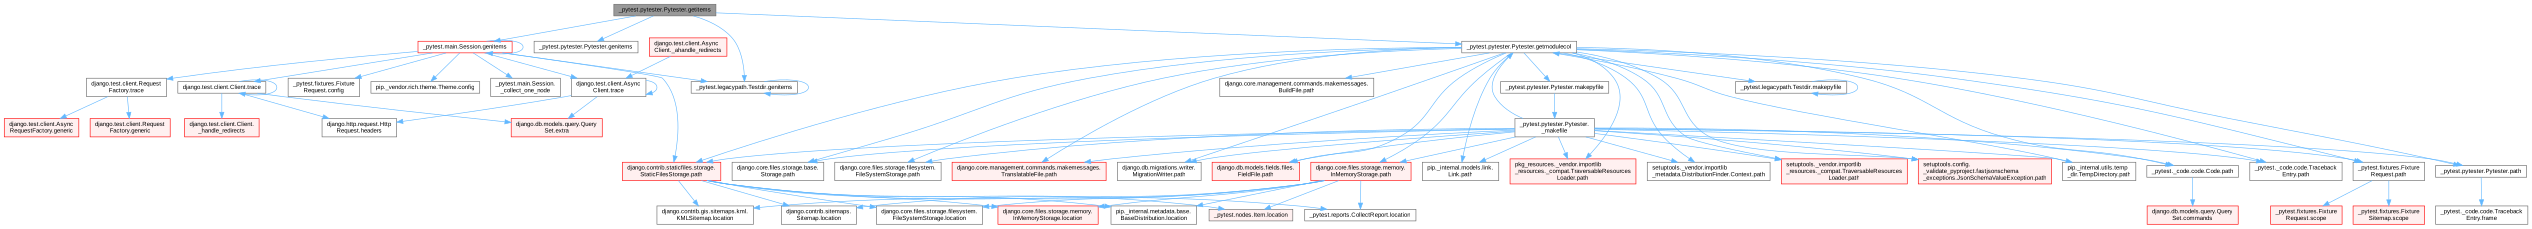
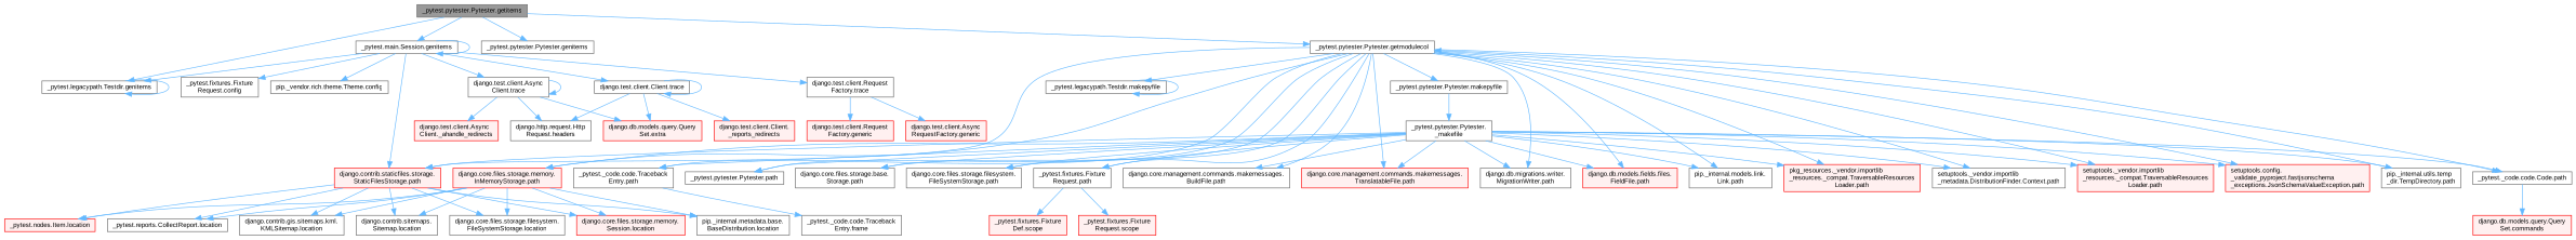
  digraph {
    fontname="Liberation Sans"
    rankdir=TB
    node [color=grey40 fillcolor=white fontname="Liberation Sans" fontsize=10 shape=box style=filled]
    edge [color=steelblue1 fontname="Liberation Sans" fontsize=10 labelfontname=Helvetica labelfontsize=10 style=solid]
    n1 [color=gray40 fillcolor=grey60 fontcolor=black height=0.2 label="_pytest.pytester.Pytester.getitems" width=0.4]
    n2 [height=0.2 label="_pytest.legacypath.Testdir.genitems" width=0.4]
-   n3 [color=red height=0.2 label="_pytest.main.Session.genitems" width=0.4]
+   n3 [height=0.2 label="_pytest.main.Session.genitems" width=0.4]
    n4 [height=0.2 label="_pytest.pytester.Pytester.genitems" width=0.4]
    n5 [height=0.2 label="_pytest.pytester.Pytester.getmodulecol" width=0.4]
-   n6 [height=0.2 label="_pytest.main.Session.\l_collect_one_node" width=0.4]
    n7 [height=0.2 label="_pytest.fixtures.Fixture\lRequest.config" width=0.4]
    n8 [height=0.2 label="pip._vendor.rich.theme.Theme.config" width=0.4]
    n9 [height=0.2 label="django.test.client.Async\lClient.trace" width=0.4]
    n10 [height=0.2 label="django.test.client.Client.trace" width=0.4]
    n11 [height=0.2 label="django.test.client.Request\lFactory.trace" width=0.4]
    n12 [color=red fillcolor="#FFF0F0" height=0.2 label="django.contrib.staticfiles.storage.\lStaticFilesStorage.path" width=0.4]
    n13 [height=0.2 label="_pytest.legacypath.Testdir.makepyfile" width=0.4]
    n14 [height=0.2 label="_pytest.pytester.Pytester.makepyfile" width=0.4]
    n15 [height=0.2 label="_pytest._code.code.Code.path" width=0.4]
    n16 [height=0.2 label="_pytest._code.code.Traceback\lEntry.path" width=0.4]
    n17 [height=0.2 label="_pytest.fixtures.Fixture\lRequest.path" width=0.4]
    n18 [height=0.2 label="_pytest.pytester.Pytester.path" width=0.4]
    n19 [height=0.2 label="django.core.files.storage.base.\lStorage.path" width=0.4]
    n20 [height=0.2 label="django.core.files.storage.filesystem.\lFileSystemStorage.path" width=0.4]
    n21 [color=red fillcolor="#FFF0F0" height=0.2 label="django.core.files.storage.memory.\lInMemoryStorage.path" width=0.4]
    n22 [height=0.2 label="django.core.management.commands.makemessages.\lBuildFile.path" width=0.4]
    n23 [color=red fillcolor="#FFF0F0" height=0.2 label="django.core.management.commands.makemessages.\lTranslatableFile.path" width=0.4]
    n24 [height=0.2 label="django.db.migrations.writer.\lMigrationWriter.path" width=0.4]
    n25 [color=red fillcolor="#FFF0F0" height=0.2 label="django.db.models.fields.files.\lFieldFile.path" width=0.4]
    n26 [height=0.2 label="pip._internal.models.link.\lLink.path" width=0.4]
    n27 [color=red fillcolor="#FFF0F0" height=0.2 label="pkg_resources._vendor.importlib\l_resources._compat.TraversableResources\lLoader.path" width=0.4]
    n28 [height=0.2 label="setuptools._vendor.importlib\l_metadata.DistributionFinder.Context.path" width=0.4]
    n29 [color=red fillcolor="#FFF0F0" height=0.2 label="setuptools._vendor.importlib\l_resources._compat.TraversableResources\lLoader.path" width=0.4]
    n30 [color=red fillcolor="#FFF0F0" height=0.2 label="setuptools.config.\l_validate_pyproject.fastjsonschema\l_exceptions.JsonSchemaValueException.path" width=0.4]
    n31 [color=red fillcolor="#FFF0F0" height=0.2 label="django.test.client.Async\lClient._ahandle_redirects" width=0.4]
    n32 [color=red fillcolor="#FFF0F0" height=0.2 label="django.db.models.query.Query\lSet.extra" width=0.4]
    n33 [height=0.2 label="django.http.request.Http\lRequest.headers" width=0.4]
-   n34 [color=red fillcolor="#FFF0F0" height=0.2 label="django.test.client.Client.\l_handle_redirects" width=0.4]
+   n34 [color=red fillcolor="#FFF0F0" height=0.2 label="django.test.client.Client.\l_reports_redirects" width=0.4]
    n35 [color=red fillcolor="#FFF0F0" height=0.2 label="django.test.client.Async\lRequestFactory.generic" width=0.4]
    n36 [color=red fillcolor="#FFF0F0" height=0.2 label="django.test.client.Request\lFactory.generic" width=0.4]
    n37 [height=0.2 label="_pytest.pytester.Pytester.\l_makefile" width=0.4]
    n38 [color=red fillcolor="#FFF0F0" height=0.2 label="django.db.models.query.Query\lSet.commands" width=0.4]
    n39 [height=0.2 label="_pytest._code.code.Traceback\lEntry.frame" width=0.4]
-   n40 [color=red fillcolor="#FFF0F0" height=0.2 label="_pytest.fixtures.Fixture\lSitemap.scope" width=0.4]
+   n40 [color=red fillcolor="#FFF0F0" height=0.2 label="_pytest.fixtures.Fixture\lDef.scope" width=0.4]
    n41 [color=red fillcolor="#FFF0F0" height=0.2 label="_pytest.fixtures.Fixture\lRequest.scope" width=0.4]
-   n42 [fillcolor="#FFF0F0" height=0.2 label="_pytest.nodes.Item.location" width=0.4]
+   n42 [color=red fillcolor="#FFF0F0" height=0.2 label="_pytest.nodes.Item.location" width=0.4]
    n43 [height=0.2 label="_pytest.reports.CollectReport.location" width=0.4]
    n44 [height=0.2 label="django.contrib.gis.sitemaps.kml.\lKMLSitemap.location" width=0.4]
    n45 [height=0.2 label="django.contrib.sitemaps.\lSitemap.location" width=0.4]
    n46 [height=0.2 label="django.core.files.storage.filesystem.\lFileSystemStorage.location" width=0.4]
-   n47 [color=red fillcolor="#FFF0F0" height=0.2 label="django.core.files.storage.memory.\lInMemoryStorage.location" width=0.4]
+   n47 [color=red fillcolor="#FFF0F0" height=0.2 label="django.core.files.storage.memory.\lSession.location" width=0.4]
    n48 [height=0.2 label="pip._internal.metadata.base.\lBaseDistribution.location" width=0.4]
    n49 [height=0.2 label="pip._internal.utils.temp\l_dir.TempDirectory.path" width=0.4]
    n1 -> n2
    n1 -> n3
    n1 -> n4
    n1 -> n5
    n2 -> n2
    n3 -> n2
    n3 -> n3
-   n3 -> n6
    n3 -> n7
    n3 -> n8
    n3 -> n9
    n3 -> n10
    n3 -> n11
    n3 -> n12
    n5 -> n12
    n5 -> n13
    n5 -> n14
    n5 -> n15
    n5 -> n16
    n5 -> n17
    n5 -> n18
    n5 -> n19
    n5 -> n20
    n5 -> n21
    n5 -> n22
    n5 -> n23
    n5 -> n24
    n5 -> n25
    n5 -> n26
    n5 -> n27
    n5 -> n28
    n5 -> n29
    n5 -> n30
    n9 -> n9
-   n31 -> n9
+   n9 -> n31
    n9 -> n32
    n9 -> n33
    n10 -> n10
    n10 -> n32
    n10 -> n33
    n10 -> n34
    n11 -> n35
    n11 -> n36
    n12 -> n42
    n12 -> n43
    n12 -> n44
    n12 -> n45
    n12 -> n46
    n12 -> n47
    n12 -> n48
    n13 -> n13
    n14 -> n37
    n15 -> n38
-   n18 -> n39
+   n16 -> n39
    n17 -> n40
    n17 -> n41
    n21 -> n42
    n21 -> n43
    n21 -> n44
    n21 -> n45
    n21 -> n46
    n21 -> n47
    n21 -> n48
    n37 -> n12
    n37 -> n15
    n37 -> n16
    n37 -> n17
    n37 -> n18
    n37 -> n19
    n37 -> n20
    n37 -> n21
-   n37 -> n5
+   n37 -> n22
    n37 -> n23
    n37 -> n24
    n37 -> n25
    n37 -> n26
    n37 -> n27
    n37 -> n28
    n37 -> n29
    n37 -> n30
    n37 -> n49
    n49 -> n5
  }
